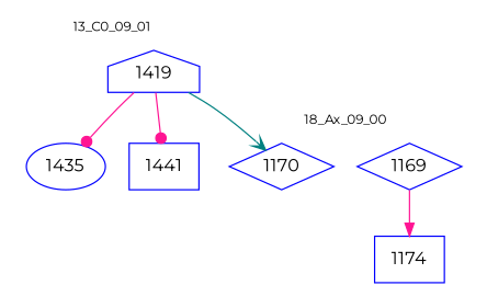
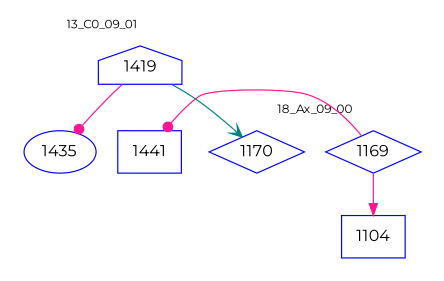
  digraph {
    fontname=Montserrat
    node [color=blue fontname=Montserrat shape=diamond]
    edge [arrowhead=dot color=deeppink fontname=Montserrat]
    n1 [label=1169]
-   n2 [label=1174 shape=box]
+   n2 [label=1104 shape=box]
    n3 [label=1170]
    n4 [label=1419 shape=house]
    n5 [label=1435 shape=ellipse]
    n6 [label=1441 shape=box]
    subgraph cluster_1 {
      color=white
      fontsize=10
      label="18_Ax_09_00"
      n1
      n2
      n3
    }
    subgraph cluster_2 {
      color=white
      fontsize=10
      label="13_C0_09_01"
      n4
      n5
      n6
    }
    n1 -> n2 [arrowhead=normal]
    n4 -> n3 [arrowhead=vee color=teal]
    n4 -> n5
-   n4 -> n6
+   n1 -> n6
  }
